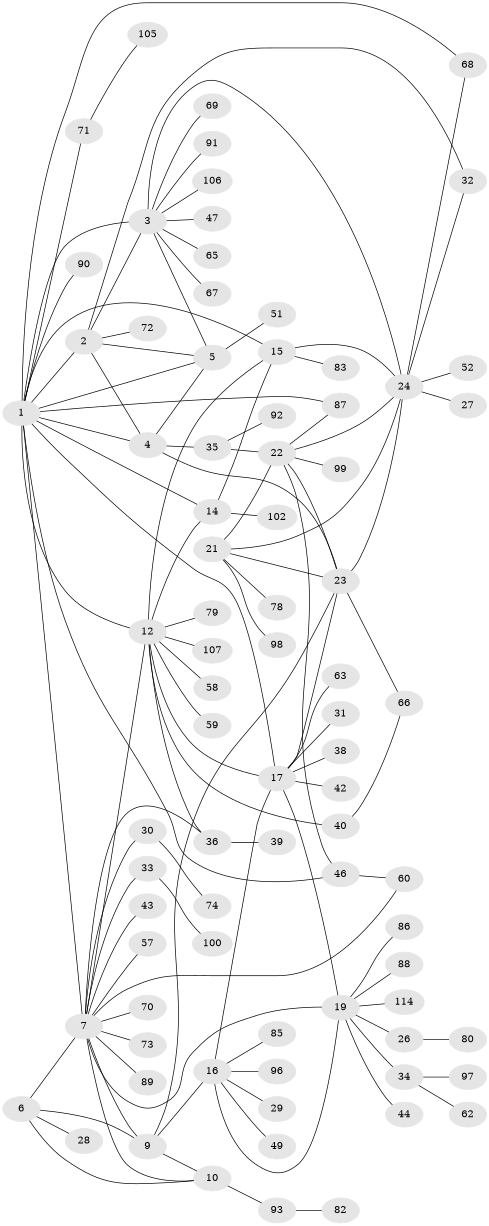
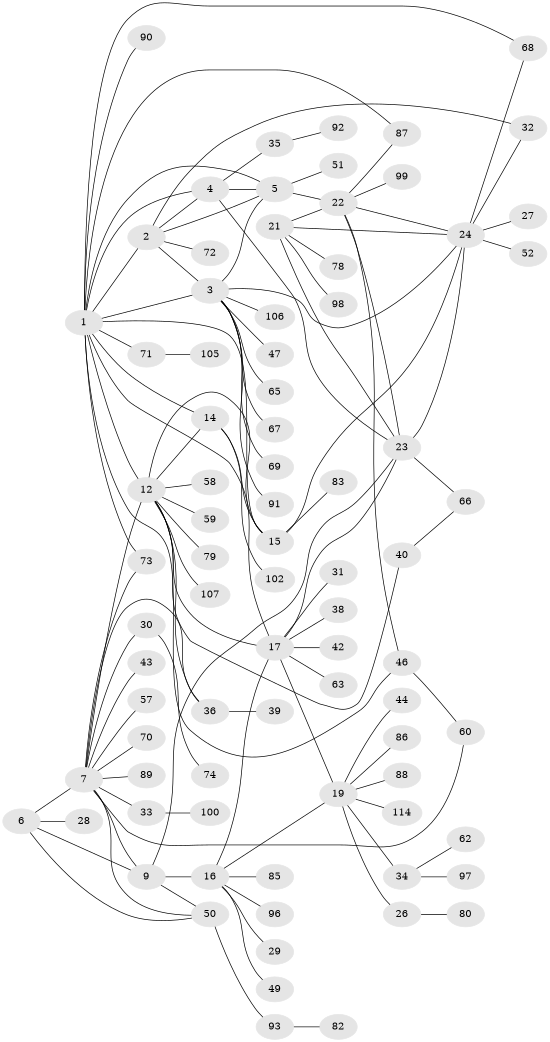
  graph {
    rankdir=LR
    node [color=gray90 style=filled]
    1 [super="+11"]
    2
    3 [super="+81"]
    4 [super="+64"]
    5 [super="+37"]
    7 [super="+8"]
    12 [super="+13"]
    14 [super="+55"]
    15 [super="+61"]
    17 [super="+20"]
    46 [super="+103"]
    68
    71
    87
    90
    32
    72
    24 [super="+56"]
    47
    65
    67
    69 [super="+84"]
    91
    106
    23 [super="+77"]
    35 [super="+41"]
    22 [super="+94"]
    51
    9 [super="+53"]
-   10 [super="+76"]
+   10 [super="+76" label=50]
    19 [super="+101"]
    30
    33
    36 [super="+75"]
    43
    57
    60
    70
    73
    89
    40
    58
    59
    79
    107
    102
    83
    31
    38
    42 [super="+54"]
    63
    105
    27
    52
    66
    92
    n57 [label=99]
    6 [super="+99"]
    28 [super="+48"]
    16 [super="+18"]
    93
    26
    34 [super="+45"]
    44
    86
    88
    n67 [label=114]
    74
    100
    39
    29
    49
    85
    96
    82
    80
    62
    97
    21 [super="+25"]
    78
    98
    1 -- 2
    1 -- 3
    1 -- 4
    1 -- 5
-   1 -- 7
+   1 -- 73
    1 -- 12 [weight=2]
    1 -- 14
    1 -- 15
    1 -- 17
    1 -- 46
    1 -- 68
    1 -- 71
    1 -- 87
    1 -- 90
    2 -- 3
    2 -- 4
    2 -- 5
    2 -- 32
    2 -- 72
    3 -- 5
    3 -- 24
    3 -- 47
    3 -- 65
    3 -- 67
    3 -- 69
    3 -- 91
    3 -- 106
    4 -- 5
    4 -- 23
    4 -- 35
-   35 -- 22
+   5 -- 22
    5 -- 51
    7 -- 12
    7 -- 9 [weight=2]
    7 -- 10 [weight=2]
-   7 -- 19
    7 -- 30
    7 -- 33
    7 -- 36
    7 -- 43
    7 -- 57
    7 -- 60
    7 -- 70
    7 -- 73
    7 -- 89
    12 -- 14 [weight=2]
    12 -- 15 [weight=2]
    12 -- 17
    12 -- 36
    12 -- 40
    12 -- 58
    12 -- 59
    12 -- 79
    12 -- 107
    14 -- 15
    14 -- 102
    15 -- 24
    15 -- 83
    17 -- 23
    17 -- 19 [weight=2]
    17 -- 31
    17 -- 38
    17 -- 42
    17 -- 63
    46 -- 60
    71 -- 105
    24 -- 68
    24 -- 32
    24 -- 27
    24 -- 52
    23 -- 24
    23 -- 66
    35 -- 92
    22 -- 46
    22 -- 87
    22 -- 24
    22 -- 23
    22 -- n57
    9 -- 23
    9 -- 10
    9 -- 16
    10 -- 93
    19 -- 26
    19 -- 34
    19 -- 44
    19 -- 86
    19 -- 88
    19 -- n67
    30 -- 74
    33 -- 100
    36 -- 39
    40 -- 66
    6 -- 7 [weight=2]
    6 -- 9
    6 -- 10
    6 -- 28
    16 -- 17 [weight=4]
    16 -- 19 [weight=2]
    16 -- 29
    16 -- 49
    16 -- 85
    16 -- 96
    93 -- 82
    26 -- 80
    34 -- 62
    34 -- 97
    21 -- 24 [weight=2]
    21 -- 23 [weight=2]
    21 -- 22 [weight=2]
    21 -- 78
    21 -- 98
  }
